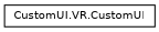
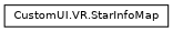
  digraph {
    rankdir=TB
-   n1 [color=black fillcolor=white fontname=Helvetica fontsize=10 height=0.2 label="CustomUI.VR.CustomUI" shape=record style=filled width=0.4]
+   n1 [color=black fillcolor=white fontname=Helvetica fontsize=10 height=0.2 label="CustomUI.VR.StarInfoMap" shape=record style=filled width=0.4]
  }
